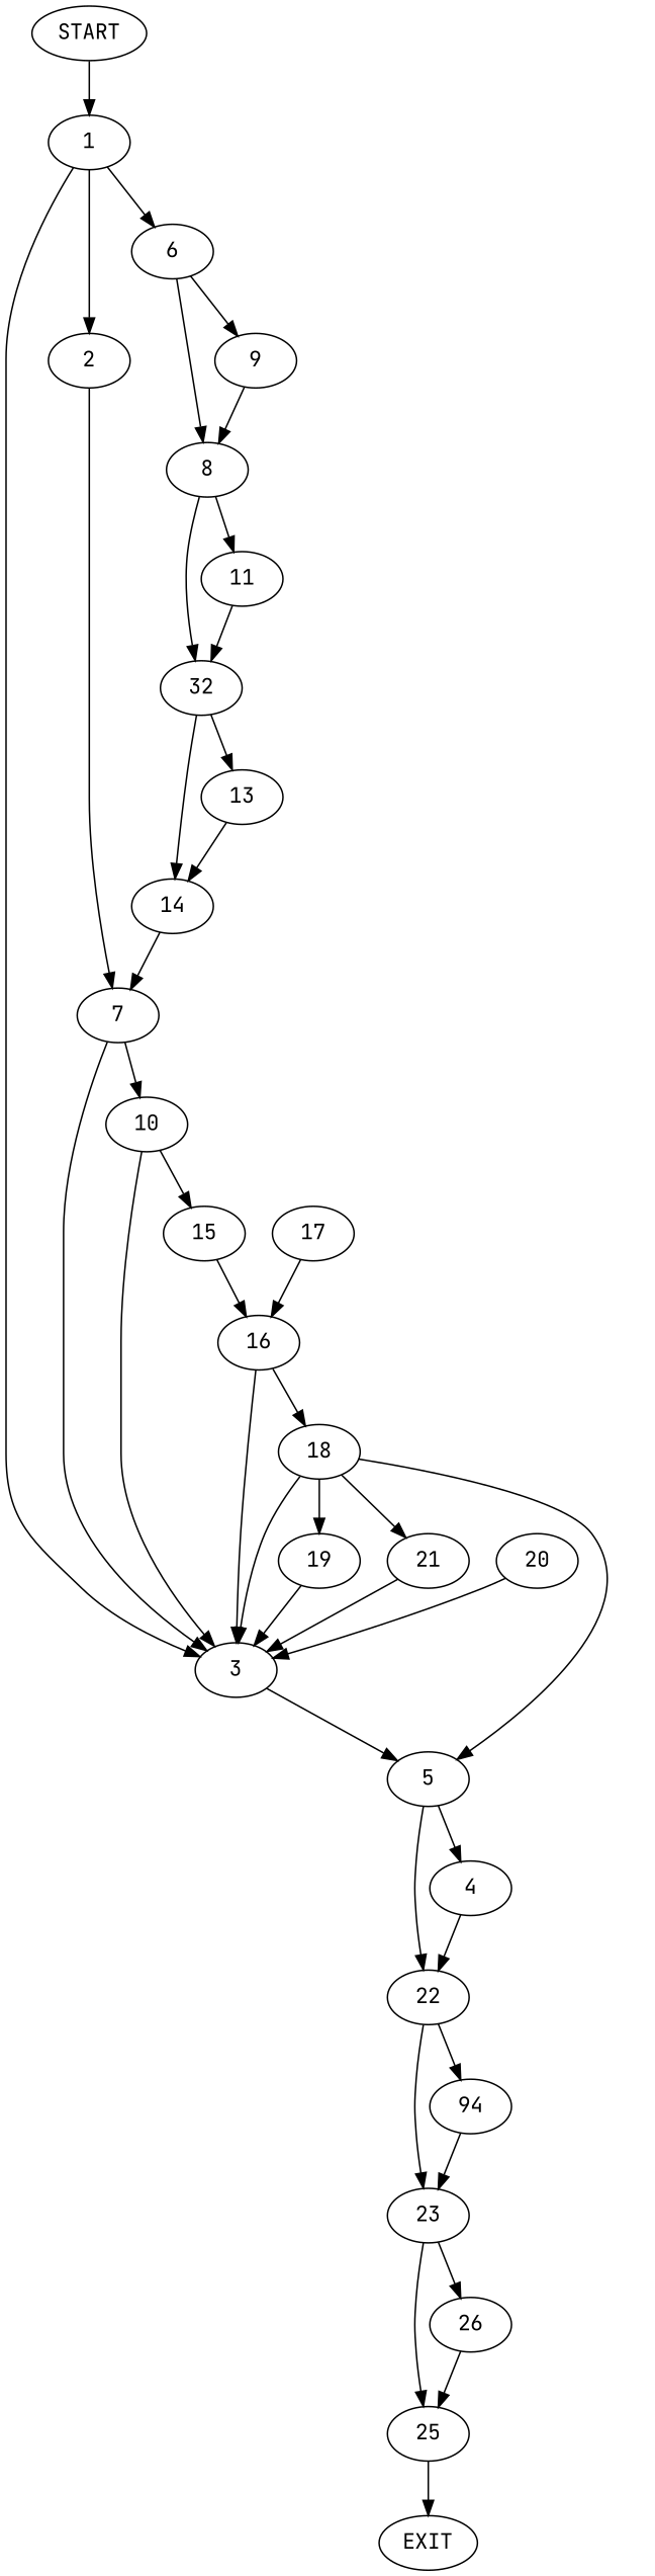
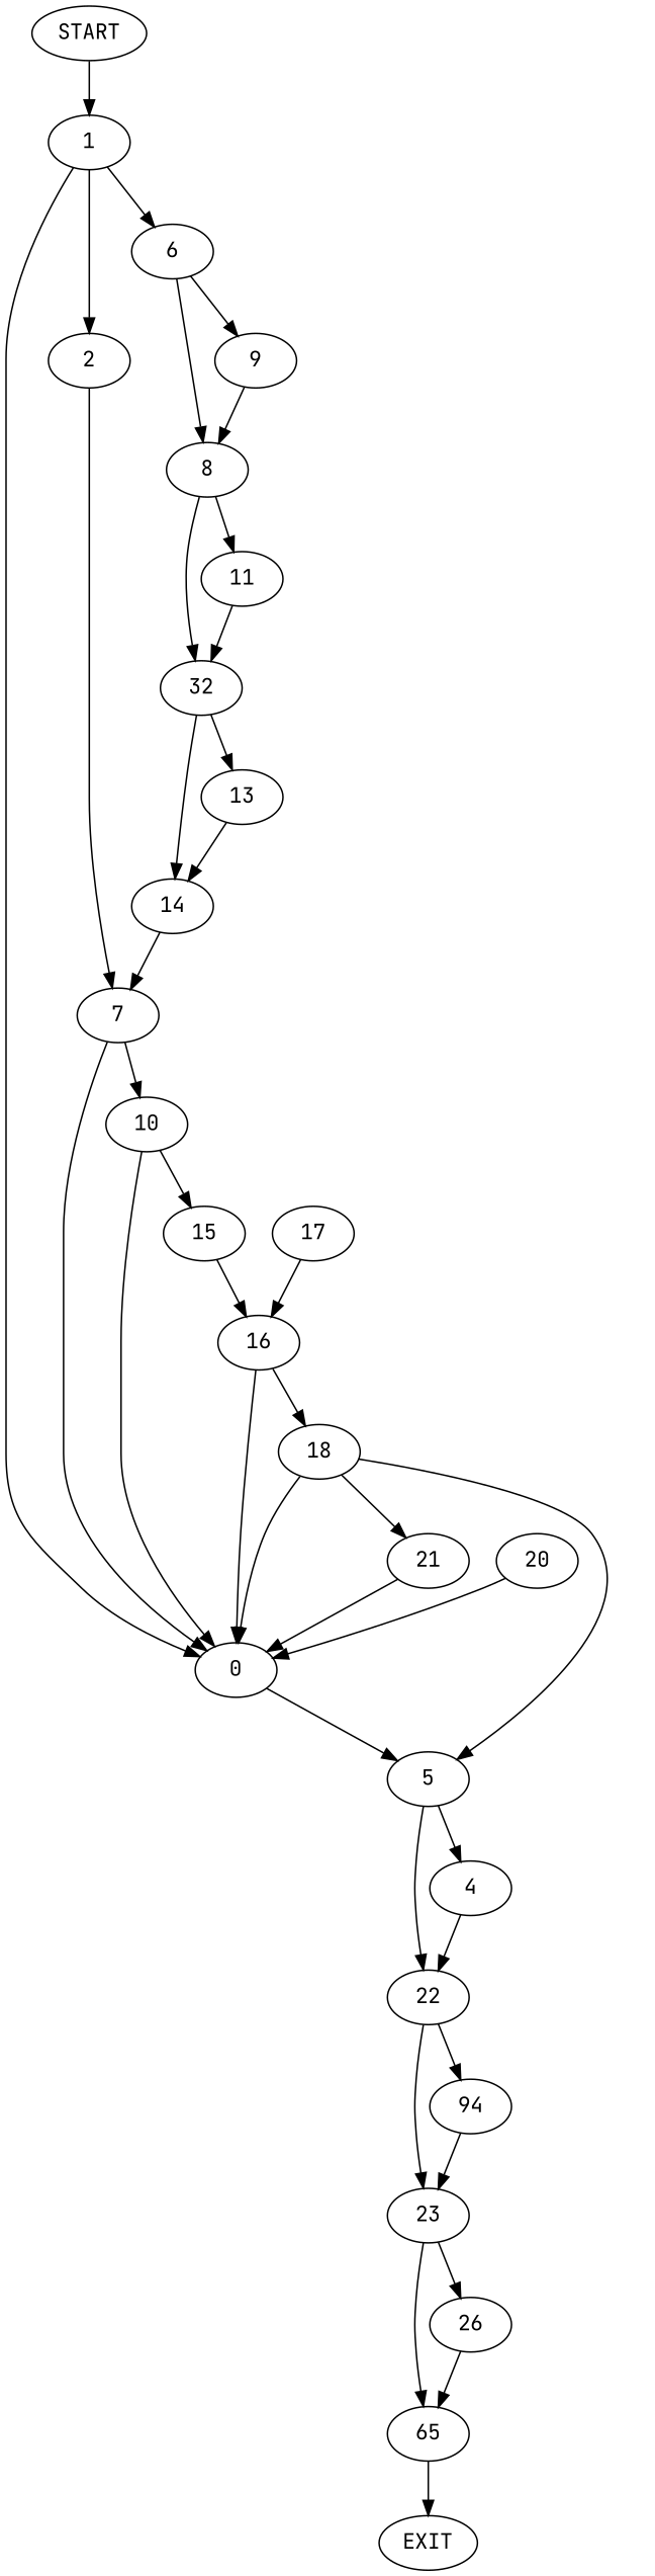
  digraph {
    fontname="JetBrains Mono"
    node [fontname="JetBrains Mono"]
    edge [fontname="JetBrains Mono"]
    n1 [label=START]
    1
    2
-   3
+   3 [label=0]
    6
    n6 [label=EXIT]
    7
    5
    8
    9
    10
    4
    22
    23
    n15 [label=94]
    11
    n17 [label=32]
    15
    13
    14
    16
    18
    17
-   19
    21
    20
-   25
+   25 [label=65]
    26
    n1 -> 1
    1 -> 2
    1 -> 3
    1 -> 6
    2 -> 7
    3 -> 5
    6 -> 8
    6 -> 9
    7 -> 3
    7 -> 10
    5 -> 4
    5 -> 22
    8 -> 11
    8 -> n17
    9 -> 8
    10 -> 3
    10 -> 15
    4 -> 22
    22 -> 23
    22 -> n15
    23 -> 25
    23 -> 26
    n15 -> 23
    11 -> n17
    n17 -> 13
    n17 -> 14
    15 -> 16
    13 -> 14
    14 -> 7
    16 -> 3
    16 -> 18
    18 -> 3
    18 -> 5
-   18 -> 19
    18 -> 21
    17 -> 16
-   19 -> 3
    21 -> 3
    20 -> 3
    25 -> n6
    26 -> 25
  }
